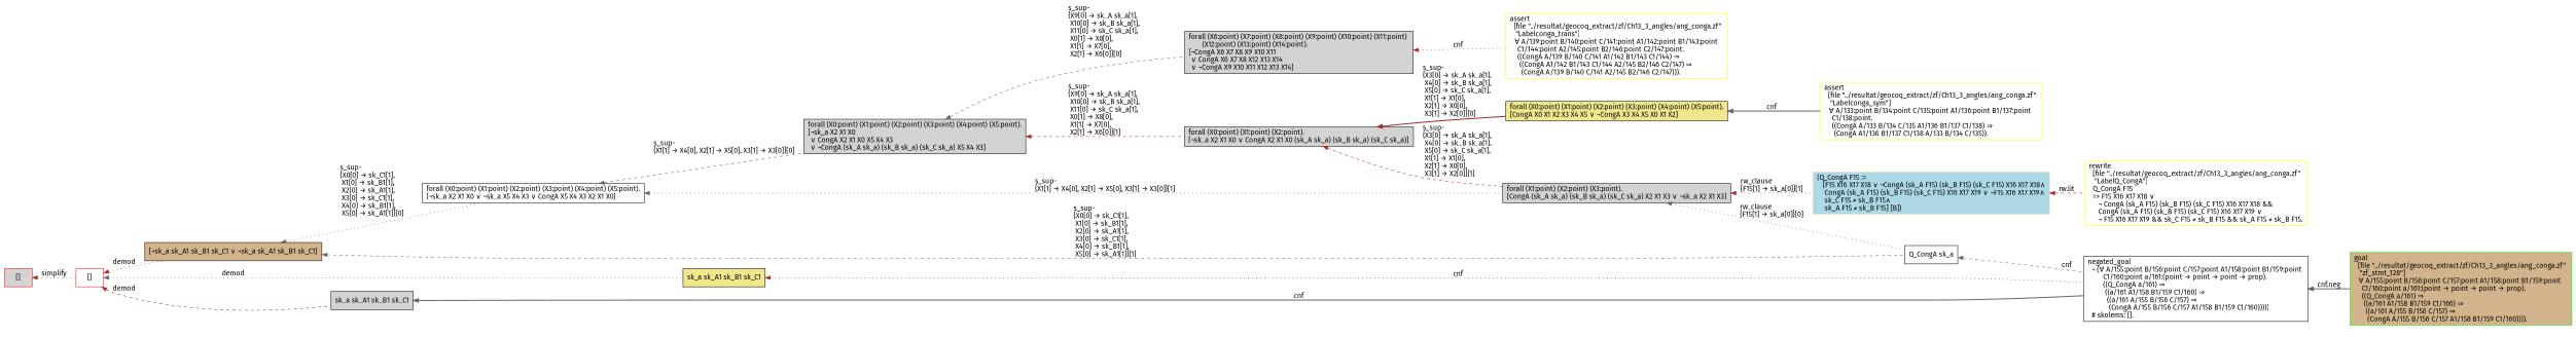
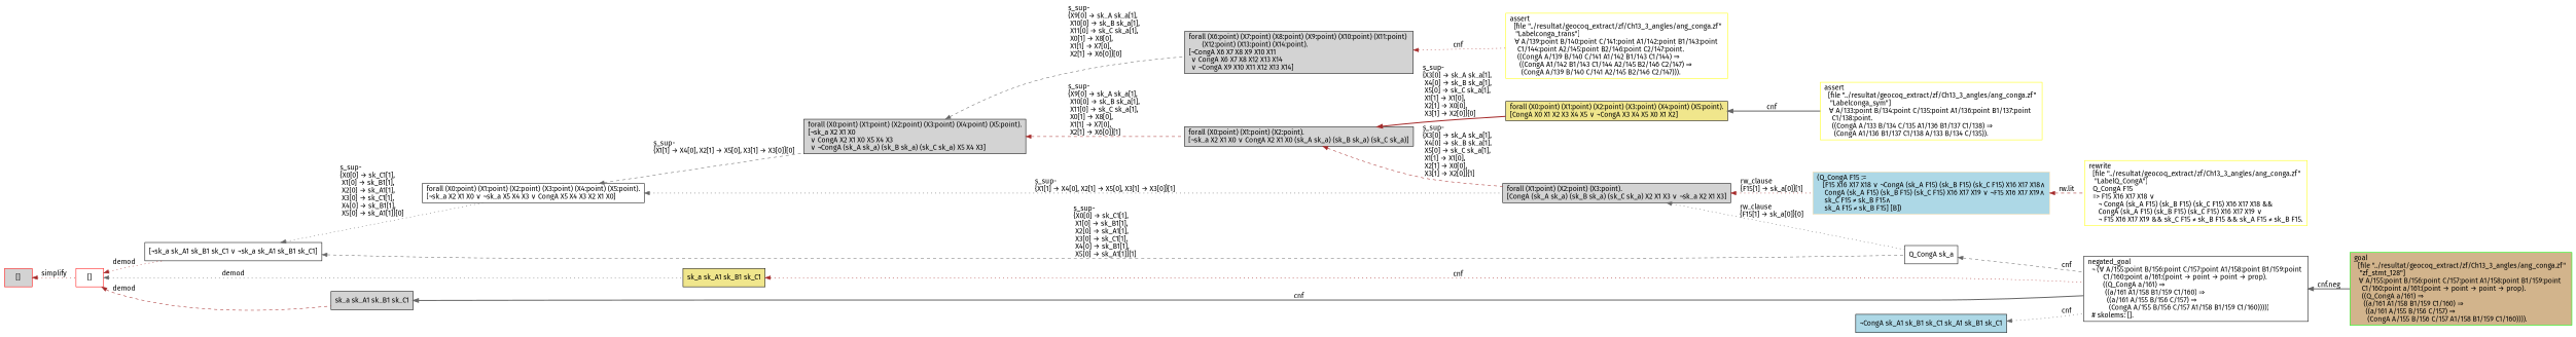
  digraph {
    fontname="Fira Sans"
    rankdir=LR
    node [fillcolor=white fontname="Fira Sans" shape=box style=filled]
    edge [color=gray40 dir=back fontname="Fira Sans" style=dotted]
    n1 [color=red fillcolor=lightgrey label="[]"]
    n2 [color=red label="[]"]
    n3 [fillcolor=lightgrey label="sk_a sk_A1 sk_B1 sk_C1\l"]
    n4 [fillcolor=khaki label="sk_a sk_A1 sk_B1 sk_C1\l"]
-   n5 [fillcolor=tan label="[¬sk_a sk_A1 sk_B1 sk_C1 ∨ ¬sk_a sk_A1 sk_B1 sk_C1]\l"]
+   n5 [label="[¬sk_a sk_A1 sk_B1 sk_C1 ∨ ¬sk_a sk_A1 sk_B1 sk_C1]\l"]
    n6 [label="negated_goal\l  ¬ (∀ A/155:point B/156:point C/157:point A1/158:point B1/159:point \l        C1/160:point a/161:(point → point → point → prop).\l        ((Q_CongA a/161) ⇒\l         ((a/161 A1/158 B1/159 C1/160) ⇒\l          ((a/161 A/155 B/156 C/157) ⇒\l           (CongA A/155 B/156 C/157 A1/158 B1/159 C1/160)))))\l  # skolems: [].\l"]
    n7 [label="forall (X0:point) (X1:point) (X2:point) (X3:point) (X4:point) (X5:point).\l[¬sk_a X2 X1 X0 ∨ ¬sk_a X5 X4 X3 ∨ CongA X5 X4 X3 X2 X1 X0]\l"]
    n8 [label="Q_CongA sk_a\l"]
    n9 [color=green fillcolor=tan label="goal\l  [file \"../resultat/geocoq_extract/zf/Ch13_3_angles/ang_conga.zf\" \l   \"zf_stmt_128\"]\l  ∀ A/155:point B/156:point C/157:point A1/158:point B1/159:point \l    C1/160:point a/161:(point → point → point → prop).\l    ((Q_CongA a/161) ⇒\l     ((a/161 A1/158 B1/159 C1/160) ⇒\l      ((a/161 A/155 B/156 C/157) ⇒\l       (CongA A/155 B/156 C/157 A1/158 B1/159 C1/160)))).\l"]
+   n10 [fillcolor=lightblue label="¬CongA sk_A1 sk_B1 sk_C1 sk_A1 sk_B1 sk_C1\l"]
    n11 [fillcolor=lightgrey label="forall (X0:point) (X1:point) (X2:point) (X3:point) (X4:point) (X5:point).\l[¬sk_a X2 X1 X0\l ∨ CongA X2 X1 X0 X5 X4 X3\l ∨ ¬CongA (sk_A sk_a) (sk_B sk_a) (sk_C sk_a) X5 X4 X3]\l"]
    n12 [fillcolor=lightgrey label="forall (X1:point) (X2:point) (X3:point).\l[CongA (sk_A sk_a) (sk_B sk_a) (sk_C sk_a) X2 X1 X3 ∨ ¬sk_a X2 X1 X3]\l"]
    n13 [fillcolor=lightgrey label="forall (X6:point) (X7:point) (X8:point) (X9:point) (X10:point) (X11:point) \l       (X12:point) (X13:point) (X14:point).\l[¬CongA X6 X7 X8 X9 X10 X11\l ∨ CongA X6 X7 X8 X12 X13 X14\l ∨ ¬CongA X9 X10 X11 X12 X13 X14]\l"]
    n14 [fillcolor=lightgrey label="forall (X0:point) (X1:point) (X2:point).\l[¬sk_a X2 X1 X0 ∨ CongA X2 X1 X0 (sk_A sk_a) (sk_B sk_a) (sk_C sk_a)]\l"]
    n15 [color=navajowhite fillcolor=lightblue label="(Q_CongA F15 :=\l   [F15 X16 X17 X18 ∨ ¬CongA (sk_A F15) (sk_B F15) (sk_C F15) X16 X17 X18∧\l    CongA (sk_A F15) (sk_B F15) (sk_C F15) X16 X17 X19 ∨ ¬F15 X16 X17 X19∧\l    sk_C F15 ≠ sk_B F15∧\l    sk_A F15 ≠ sk_B F15] [B])\l"]
    n16 [color=yellow label="assert\l  [file \"../resultat/geocoq_extract/zf/Ch13_3_angles/ang_conga.zf\" \l   \"Labelconga_trans\"]\l  ∀ A/139:point B/140:point C/141:point A1/142:point B1/143:point \l    C1/144:point A2/145:point B2/146:point C2/147:point.\l    ((CongA A/139 B/140 C/141 A1/142 B1/143 C1/144) ⇒\l     ((CongA A1/142 B1/143 C1/144 A2/145 B2/146 C2/147) ⇒\l      (CongA A/139 B/140 C/141 A2/145 B2/146 C2/147))).\l"]
    n17 [fillcolor=khaki label="forall (X0:point) (X1:point) (X2:point) (X3:point) (X4:point) (X5:point).\l[CongA X0 X1 X2 X3 X4 X5 ∨ ¬CongA X3 X4 X5 X0 X1 X2]\l"]
    n18 [color=yellow label="assert\l  [file \"../resultat/geocoq_extract/zf/Ch13_3_angles/ang_conga.zf\" \l   \"Labelconga_sym\"]\l  ∀ A/133:point B/134:point C/135:point A1/136:point B1/137:point \l    C1/138:point.\l    ((CongA A/133 B/134 C/135 A1/136 B1/137 C1/138) ⇒\l     (CongA A1/136 B1/137 C1/138 A/133 B/134 C/135)).\l"]
    n19 [color=yellow label="rewrite\l  [file \"../resultat/geocoq_extract/zf/Ch13_3_angles/ang_conga.zf\" \l   \"LabelQ_CongA\"]\l  Q_CongA F15\l  =\> F15 X16 X17 X18 ∨ \l     ¬ CongA (sk_A F15) (sk_B F15) (sk_C F15) X16 X17 X18 && \l     CongA (sk_A F15) (sk_B F15) (sk_C F15) X16 X17 X19 ∨ \l     ¬ F15 X16 X17 X19 && sk_C F15 ≠ sk_B F15 && sk_A F15 ≠ sk_B F15.\l"]
    n1 -> n2 [color=brown label=simplify]
    n2 -> n3 [color=brown label=demod style=dashed]
    n2 -> n4 [label=demod]
    n2 -> n5 [color=brown label=demod]
    n3 -> n6 [label=cnf style=bold]
    n4 -> n6 [color=brown label=cnf]
    n5 -> n7 [label="s_sup-\l\{X0[0] → sk_C1[1], \l X1[0] → sk_B1[1], \l X2[0] → sk_A1[1], \l X3[0] → sk_C1[1], \l X4[0] → sk_B1[1], \l X5[0] → sk_A1[1]\}[0]\l"]
    n5 -> n8 [label="s_sup-\l\{X0[0] → sk_C1[1], \l X1[0] → sk_B1[1], \l X2[0] → sk_A1[1], \l X3[0] → sk_C1[1], \l X4[0] → sk_B1[1], \l X5[0] → sk_A1[1]\}[1]\l" style=dashed]
    n6 -> n9 [label="cnf.neg" style=bold]
    n7 -> n11 [label="s_sup-\l\{X1[1] → X4[0], X2[1] → X5[0], X3[1] → X3[0]\}[0]\l" style=dashed]
    n7 -> n12 [label="s_sup-\l\{X1[1] → X4[0], X2[1] → X5[0], X3[1] → X3[0]\}[1]\l"]
    n8 -> n6 [label=cnf style=dashed]
+   n10 -> n6 [label=cnf]
    n11 -> n13 [label="s_sup-\l\{X9[0] → sk_A sk_a[1], \l X10[0] → sk_B sk_a[1], \l X11[0] → sk_C sk_a[1], \l X0[1] → X8[0], \l X1[1] → X7[0], \l X2[1] → X6[0]\}[0]\l" style=dashed]
    n11 -> n14 [color=brown label="s_sup-\l\{X9[0] → sk_A sk_a[1], \l X10[0] → sk_B sk_a[1], \l X11[0] → sk_C sk_a[1], \l X0[1] → X8[0], \l X1[1] → X7[0], \l X2[1] → X6[0]\}[1]\l" style=dashed]
    n12 -> n8 [label="rw_clause\l\{F15[1] → sk_a[0]\}[0]\l"]
    n12 -> n15 [color=brown label="rw_clause\l\{F15[1] → sk_a[0]\}[1]\l"]
    n13 -> n16 [color=brown label=cnf]
    n14 -> n12 [color=brown label="s_sup-\l\{X3[0] → sk_A sk_a[1], \l X4[0] → sk_B sk_a[1], \l X5[0] → sk_C sk_a[1], \l X1[1] → X1[0], \l X2[1] → X0[0], \l X3[1] → X2[0]\}[1]\l" style=dashed]
    n14 -> n17 [color=brown label="s_sup-\l\{X3[0] → sk_A sk_a[1], \l X4[0] → sk_B sk_a[1], \l X5[0] → sk_C sk_a[1], \l X1[1] → X1[0], \l X2[1] → X0[0], \l X3[1] → X2[0]\}[0]\l" style=bold]
    n15 -> n19 [color=brown label="rw.lit" style=dashed]
    n17 -> n18 [label=cnf style=bold]
  }
